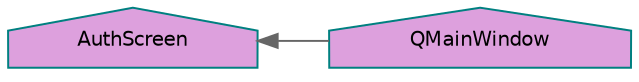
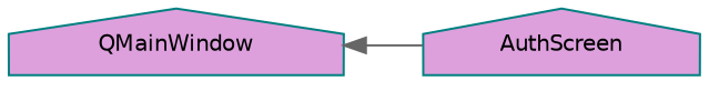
  digraph {
    rankdir=LR
    fontname="DejaVu Sans"
    node [color=teal fillcolor=plum fontname="DejaVu Sans" fontsize=10 shape=house style=filled]
    n1 [height=0.2 label=QMainWindow width=0.4]
    n2 [height=0.2 label=AuthScreen width=0.4]
-   n2 -> n1 [color=gray40 dir=back fontname="DejaVu Sans" fontsize=10 labelfontname=Helvetica labelfontsize=10 style=solid]
+   n1 -> n2 [color=gray40 dir=back fontname="DejaVu Sans" fontsize=10 labelfontname=Helvetica labelfontsize=10 style=solid]
  }
